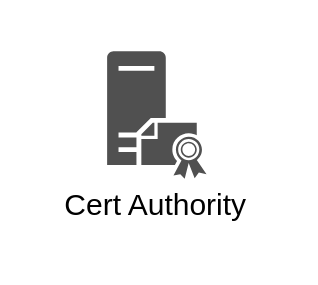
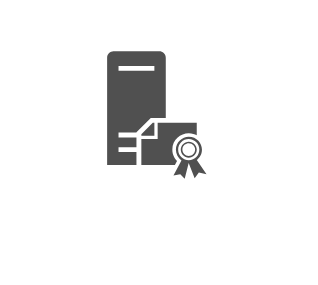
  <mxCell id="0" />
  <mxCell id="1" parent="0" />
  <mxCell id="2" value="" style="group" vertex="1" connectable="0" parent="1"><mxGeometry x="20" y="20" width="84.25" height="71.5" as="geometry" /></mxCell>
  <mxCell id="3" value="" style="pointerEvents=1;shadow=0;dashed=0;html=1;strokeColor=none;fillColor=#505050;labelPosition=center;verticalLabelPosition=bottom;verticalAlign=top;outlineConnect=0;align=center;shape=mxgraph.office.servers.certificate_authority;aspect=fixed;" vertex="1" parent="2"><mxGeometry x="22.25" width="39.76" height="51" as="geometry" /></mxCell>
- <mxCell id="4" value="Cert Authority" style="text;html=1;strokeColor=none;fillColor=none;align=center;verticalAlign=middle;whiteSpace=wrap;rounded=0;" vertex="1" parent="2"><mxGeometry y="51.5" width="84.25" height="20" as="geometry" /></mxCell>
